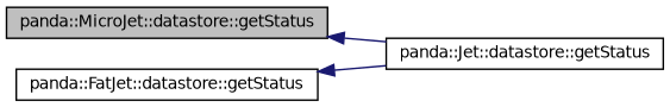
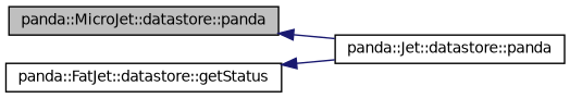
  digraph {
    rankdir=LR
    node [color=black fillcolor=white fontname=Helvetica fontsize=10 shape=record style=filled]
    edge [color=midnightblue dir=back fontname=Helvetica fontsize=10 labelfontname=Helvetica labelfontsize=10 style=solid]
-   n1 [fillcolor=grey75 fontcolor=black height=0.2 label="panda::MicroJet::datastore::getStatus" width=0.4]
-   n2 [height=0.2 label="panda::Jet::datastore::getStatus" width=0.4]
+   n1 [fillcolor=grey75 fontcolor=black height=0.2 label="panda::MicroJet::datastore::panda" width=0.4]
+   n2 [height=0.2 label="panda::Jet::datastore::panda" width=0.4]
    n3 [height=0.2 label="panda::FatJet::datastore::getStatus" width=0.4]
    n1 -> n2
    n3 -> n2
  }
